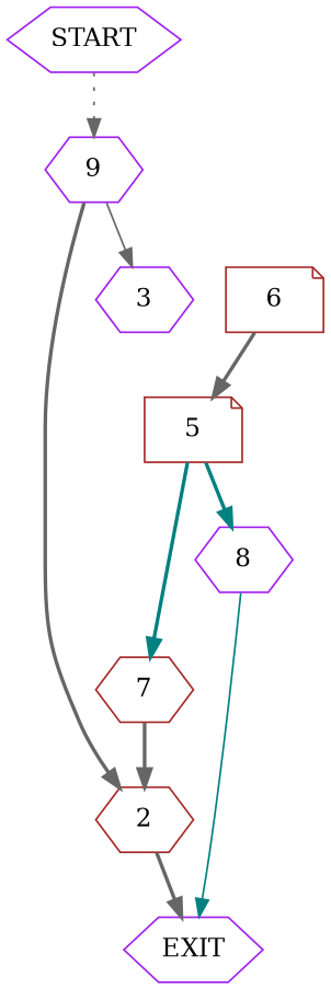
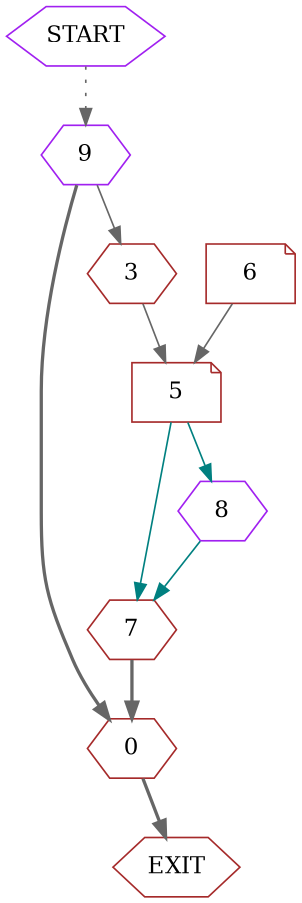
  digraph {
    node [color=brown shape=hexagon]
    edge [color=gray40 style=bold]
    n1 [color=purple label=START]
    n2 [color=purple label=9]
-   2
-   3 [color=purple]
-   n5 [color=purple label=EXIT]
+   2 [label=0]
+   3
+   n5 [label=EXIT]
    5 [shape=note]
    7
    8 [color=purple]
    6 [shape=note]
    n1 -> n2 [style=dotted]
    n2 -> 2
    n2 -> 3 [style=solid]
    2 -> n5
-   5 -> 7 [color=teal]
-   5 -> 8 [color=teal]
+   3 -> 5 [style=solid]
+   5 -> 7 [color=teal style=solid]
+   5 -> 8 [color=teal style=solid]
    7 -> 2
-   8 -> n5 [color=teal style=solid]
-   6 -> 5
+   8 -> 7 [color=teal style=solid]
+   6 -> 5 [style=solid]
  }
